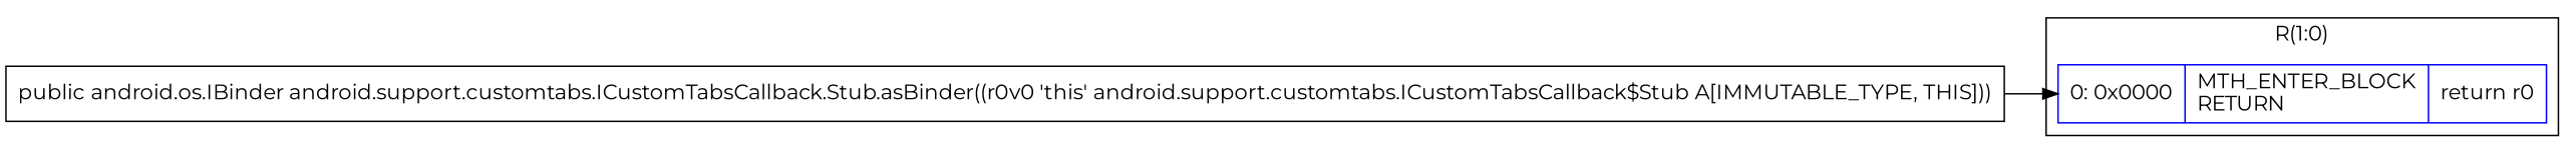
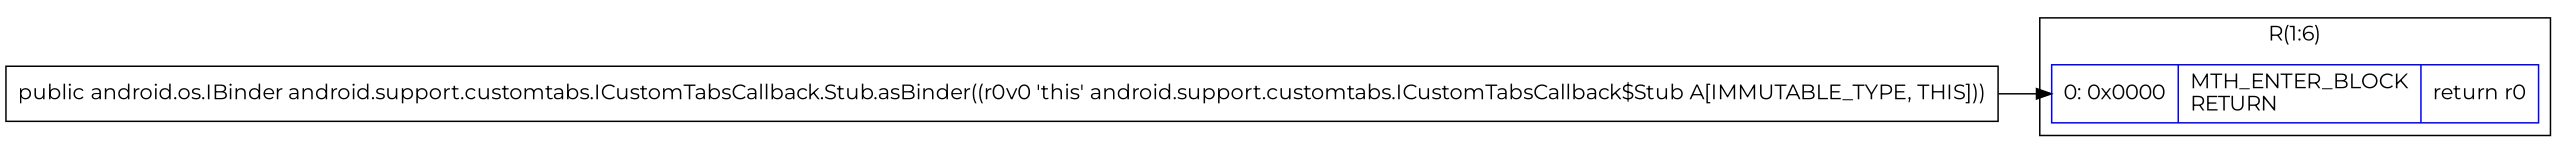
  digraph {
    rankdir=LR
    fontname=Montserrat
    node [shape=record fontname=Montserrat]
    n1 [color=blue label="{0\:\ 0x0000|MTH_ENTER_BLOCK\lRETURN\l|return r0\l}"]
    n2 [label="{public android.os.IBinder android.support.customtabs.ICustomTabsCallback.Stub.asBinder((r0v0 'this' android.support.customtabs.ICustomTabsCallback$Stub A[IMMUTABLE_TYPE, THIS])) }"]
    subgraph cluster_1 {
-     label="R(1:0)"
+     label="R(1:6)"
      n1
    }
    n2 -> n1 [fontname=Montserrat]
  }
